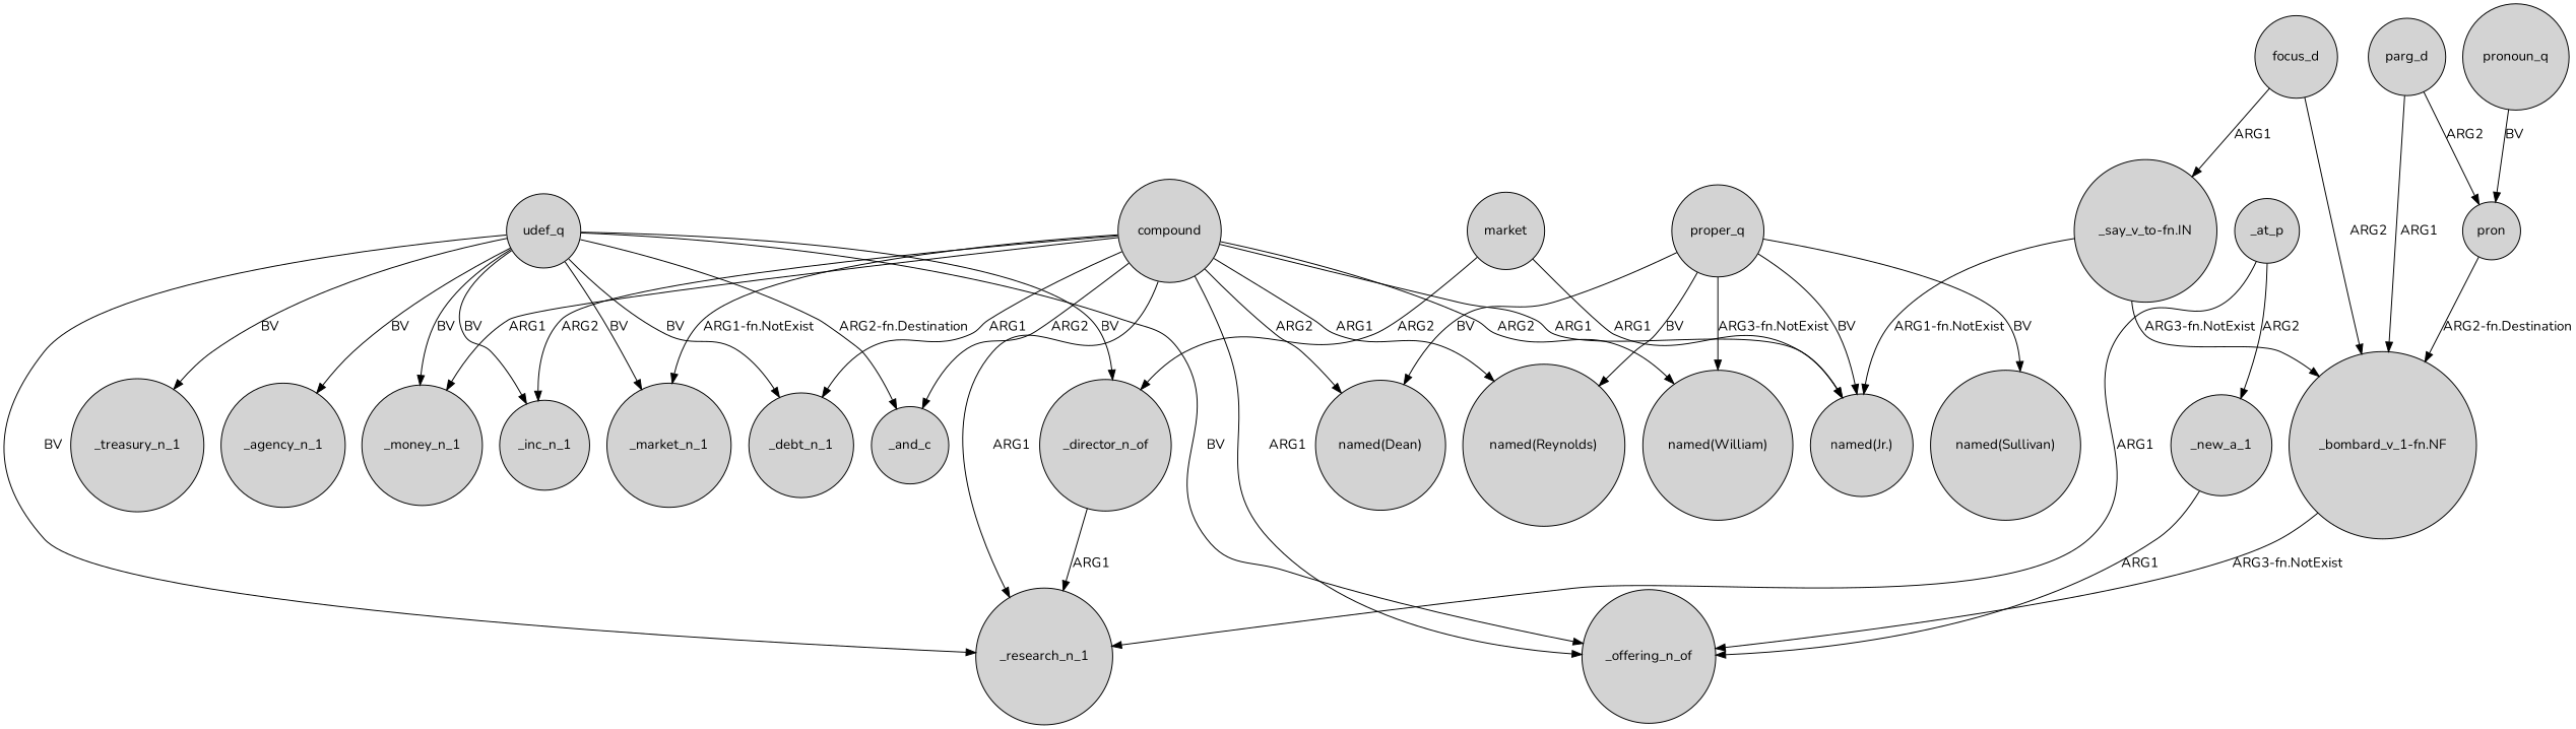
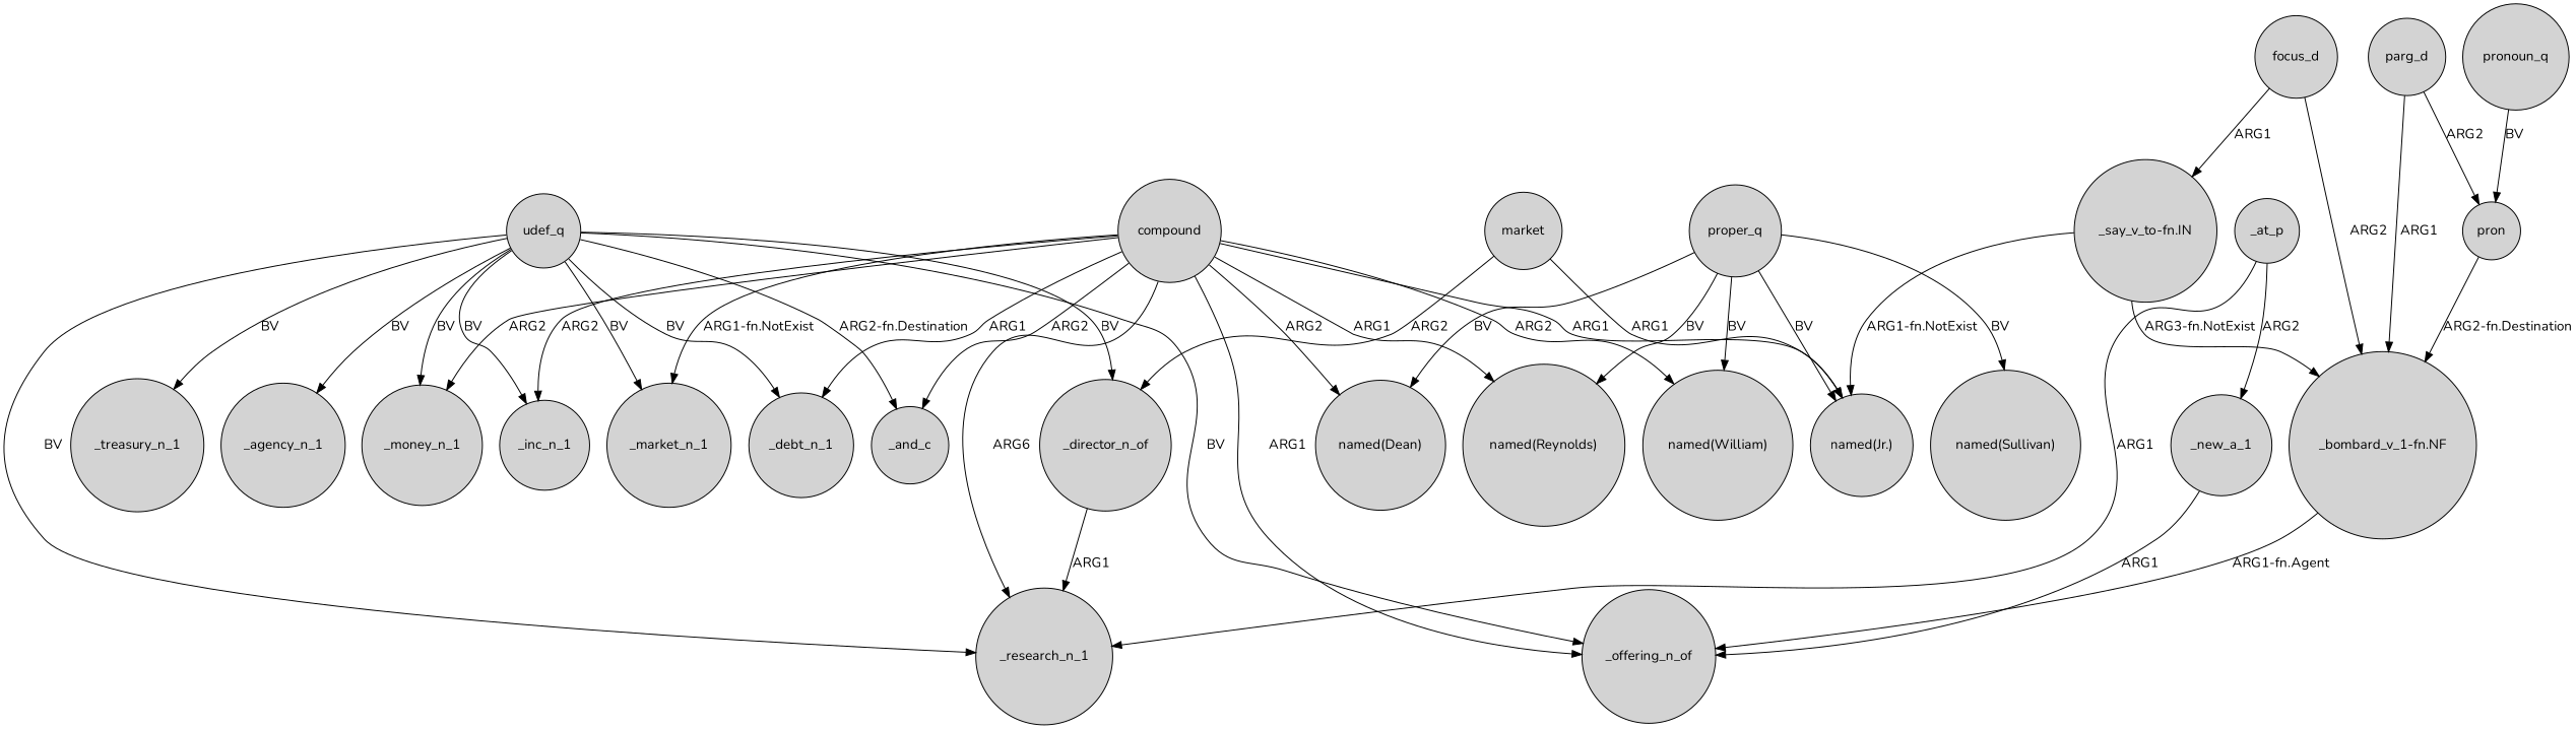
  digraph {
    fontname=Nunito
    node [fontname=Nunito shape=circle style=filled]
    edge [fontname=Nunito]
    udef_q
    _money_n_1
    _debt_n_1
    _inc_n_1
    _research_n_1
    _director_n_of
    _market_n_1
    _offering_n_of
    _and_c
    _treasury_n_1
    _agency_n_1
    proper_q
    "named(Dean)"
    "named(Jr.)"
    "named(Reynolds)"
    "named(Sullivan)"
    "named(William)"
    compound
    n19 [label=market]
    "_say_v_to-fn.IN"
    "_bombard_v_1-fn.NF"
    parg_d
    pron
    _at_p
    _new_a_1
    pronoun_q
    focus_d
    udef_q -> _money_n_1 [label=BV]
    udef_q -> _debt_n_1 [label=BV]
    udef_q -> _inc_n_1 [label=BV]
    udef_q -> _research_n_1 [label=BV]
    udef_q -> _director_n_of [label=BV]
    udef_q -> _market_n_1 [label=BV]
    udef_q -> _offering_n_of [label=BV]
    udef_q -> _and_c [label="ARG2-fn.Destination"]
    udef_q -> _treasury_n_1 [label=BV]
    udef_q -> _agency_n_1 [label=BV]
    _director_n_of -> _research_n_1 [label=ARG1]
    proper_q -> "named(Dean)" [label=BV]
    proper_q -> "named(Jr.)" [label=BV]
    proper_q -> "named(Reynolds)" [label=BV]
    proper_q -> "named(Sullivan)" [label=BV]
-   proper_q -> "named(William)" [label="ARG3-fn.NotExist"]
-   compound -> _money_n_1 [label=ARG1]
+   proper_q -> "named(William)" [label=BV]
+   compound -> _money_n_1 [label=ARG2]
    compound -> _debt_n_1 [label=ARG1]
    compound -> _inc_n_1 [label=ARG2]
-   compound -> _research_n_1 [label=ARG1]
+   compound -> _research_n_1 [label=ARG6]
    compound -> _market_n_1 [label="ARG1-fn.NotExist"]
    compound -> _offering_n_of [label=ARG1]
    compound -> _and_c [label=ARG2]
    compound -> "named(Dean)" [label=ARG2]
    compound -> "named(Jr.)" [label=ARG1]
    compound -> "named(Reynolds)" [label=ARG1]
    compound -> "named(William)" [label=ARG2]
    n19 -> _director_n_of [label=ARG2]
    n19 -> "named(Jr.)" [label=ARG1]
    "_say_v_to-fn.IN" -> "named(Jr.)" [label="ARG1-fn.NotExist"]
    "_say_v_to-fn.IN" -> "_bombard_v_1-fn.NF" [label="ARG3-fn.NotExist"]
-   "_bombard_v_1-fn.NF" -> _offering_n_of [label="ARG3-fn.NotExist"]
+   "_bombard_v_1-fn.NF" -> _offering_n_of [label="ARG1-fn.Agent"]
    parg_d -> "_bombard_v_1-fn.NF" [label=ARG1]
    parg_d -> pron [label=ARG2]
    pron -> "_bombard_v_1-fn.NF" [label="ARG2-fn.Destination"]
    _at_p -> _research_n_1 [label=ARG1]
    _at_p -> _new_a_1 [label=ARG2]
    _new_a_1 -> _offering_n_of [label=ARG1]
    pronoun_q -> pron [label=BV]
    focus_d -> "_say_v_to-fn.IN" [label=ARG1]
    focus_d -> "_bombard_v_1-fn.NF" [label=ARG2]
  }
